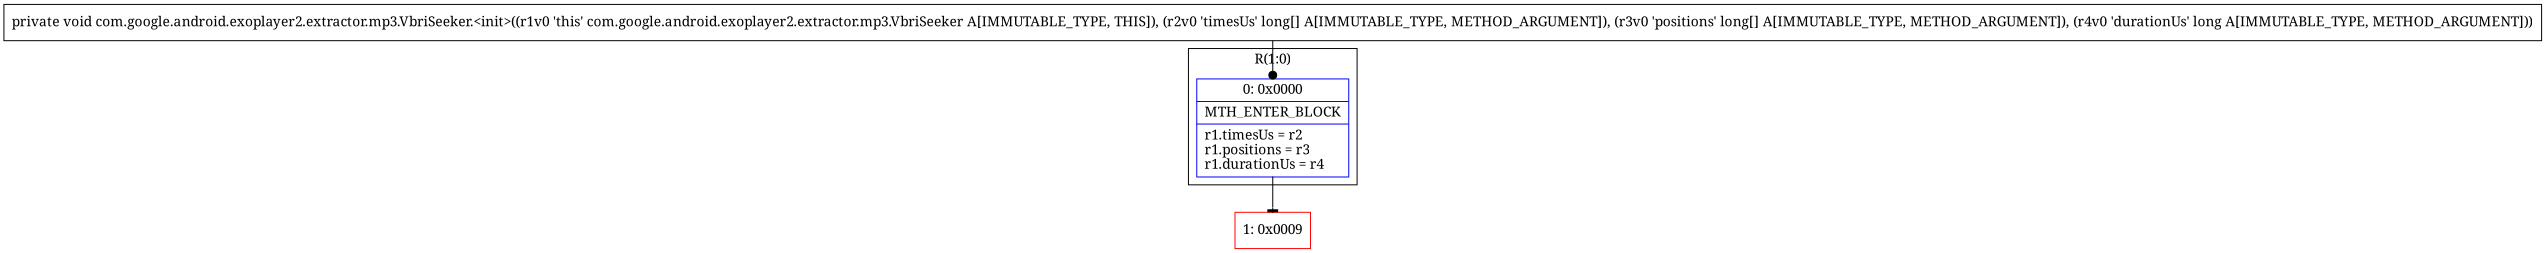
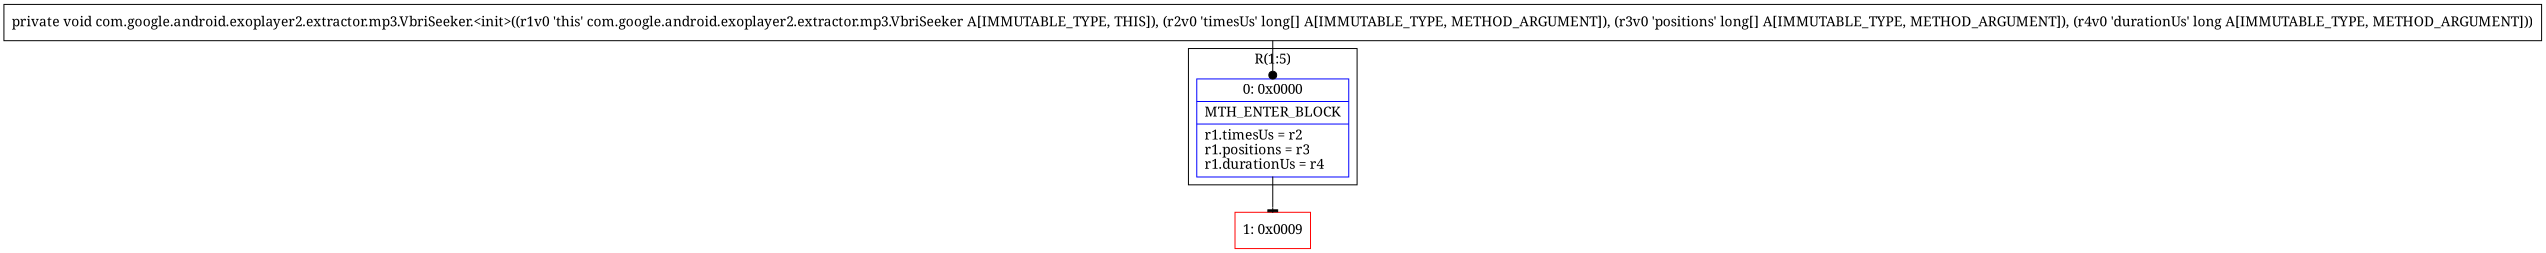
  digraph {
    fontname="Noto Serif"
    node [shape=record fontname="Noto Serif"]
    edge [fontname="Noto Serif"]
    n1 [color=blue label="{0\:\ 0x0000|MTH_ENTER_BLOCK\l|r1.timesUs = r2\lr1.positions = r3\lr1.durationUs = r4\l}"]
    n2 [color=red label="{1\:\ 0x0009}"]
    n3 [label="{private void com.google.android.exoplayer2.extractor.mp3.VbriSeeker.\<init\>((r1v0 'this' com.google.android.exoplayer2.extractor.mp3.VbriSeeker A[IMMUTABLE_TYPE, THIS]), (r2v0 'timesUs' long[] A[IMMUTABLE_TYPE, METHOD_ARGUMENT]), (r3v0 'positions' long[] A[IMMUTABLE_TYPE, METHOD_ARGUMENT]), (r4v0 'durationUs' long A[IMMUTABLE_TYPE, METHOD_ARGUMENT])) }"]
    subgraph cluster_1 {
-     label="R(1:0)"
+     label="R(1:5)"
      n1
    }
    n1 -> n2 [arrowhead=tee]
    n3 -> n1 [arrowhead=dot]
  }
